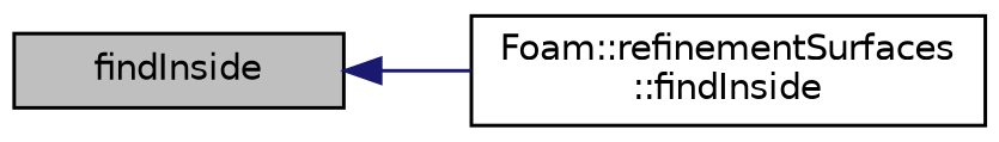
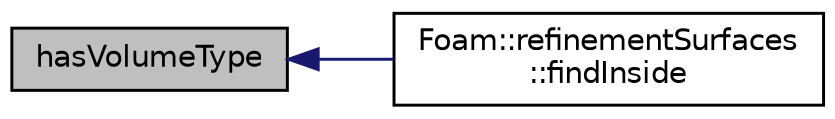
  digraph {
    rankdir=LR
    node [color=black fontname=Helvetica fontsize=10 shape=record]
-   n1 [fillcolor=grey75 fontcolor=black height=0.2 label=findInside style=filled width=0.4]
+   n1 [fillcolor=grey75 fontcolor=black height=0.2 label=hasVolumeType style=filled width=0.4]
    n2 [height=0.2 label="Foam::refinementSurfaces\l::findInside" width=0.4]
    n1 -> n2 [color=midnightblue dir=back fontname=Helvetica fontsize=10 labelfontname=Helvetica labelfontsize=10 style=solid]
  }
